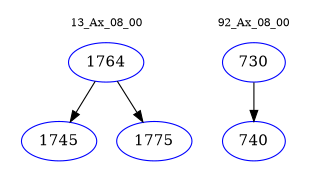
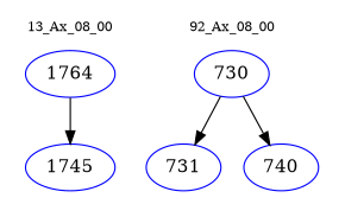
  digraph {
    node [color=blue]
    edge [color=black]
    n1 [label=1764]
    n2 [label=1745]
-   n3 [label=1775]
    n4 [label=730]
+   n5 [label=731]
    n6 [label=740]
    subgraph cluster_1 {
      color=white
      fontsize=10
      label="13_Ax_08_00"
      n1
      n2
-     n3
    }
    subgraph cluster_2 {
      color=white
      fontsize=10
      label="92_Ax_08_00"
      n4
+     n5
      n6
    }
    n1 -> n2
-   n1 -> n3
+   n4 -> n5
    n4 -> n6
  }
